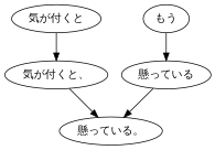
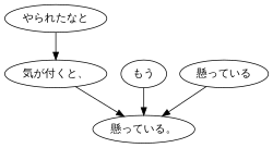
  digraph {
-   n1 [label="気が付くと"]
+   n1 [label="やられたなと"]
    n2 [label="気が付くと、"]
    n3 [label="懸っている。"]
    n4 [label="もう"]
    n5 [label="懸っている"]
    n1 -> n2
    n2 -> n3
-   n4 -> n5
+   n4 -> n3
    n5 -> n3
  }
